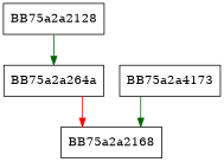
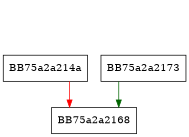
  digraph {
    fontname="DejaVu Serif"
    splines=ortho
    node [fontname="DejaVu Serif" shape=box]
    edge [color=darkgreen fontname="DejaVu Serif"]
-   BB75a2a2128
-   BB75a2a214a [label=BB75a2a264a]
+   BB75a2a214a
    n3 [label=BB75a2a2168]
-   BB75a2a2173 [label=BB75a2a4173]
-   BB75a2a2128 -> BB75a2a214a
+   BB75a2a2173
    BB75a2a214a -> n3 [color=red]
    BB75a2a2173 -> n3
  }
